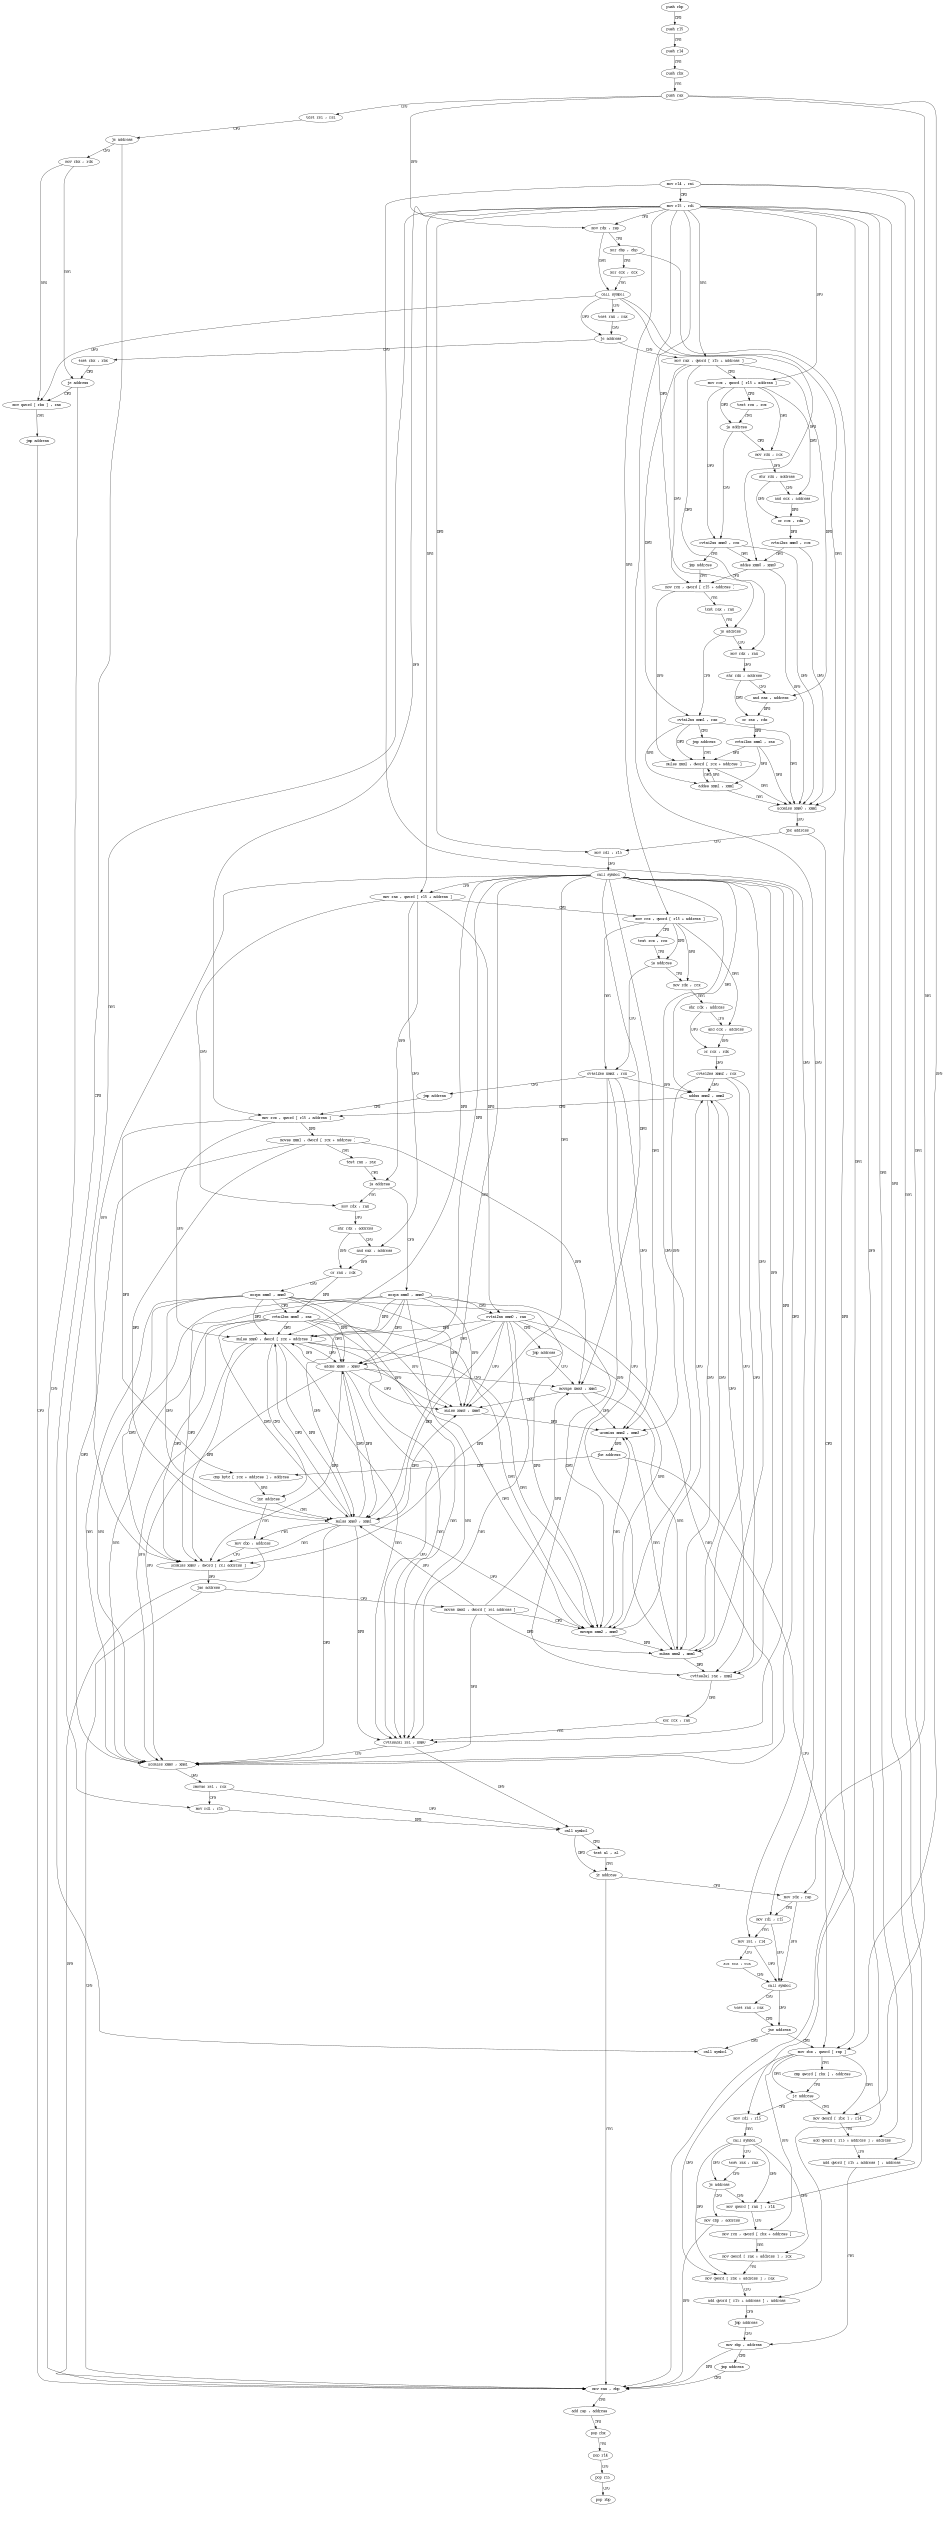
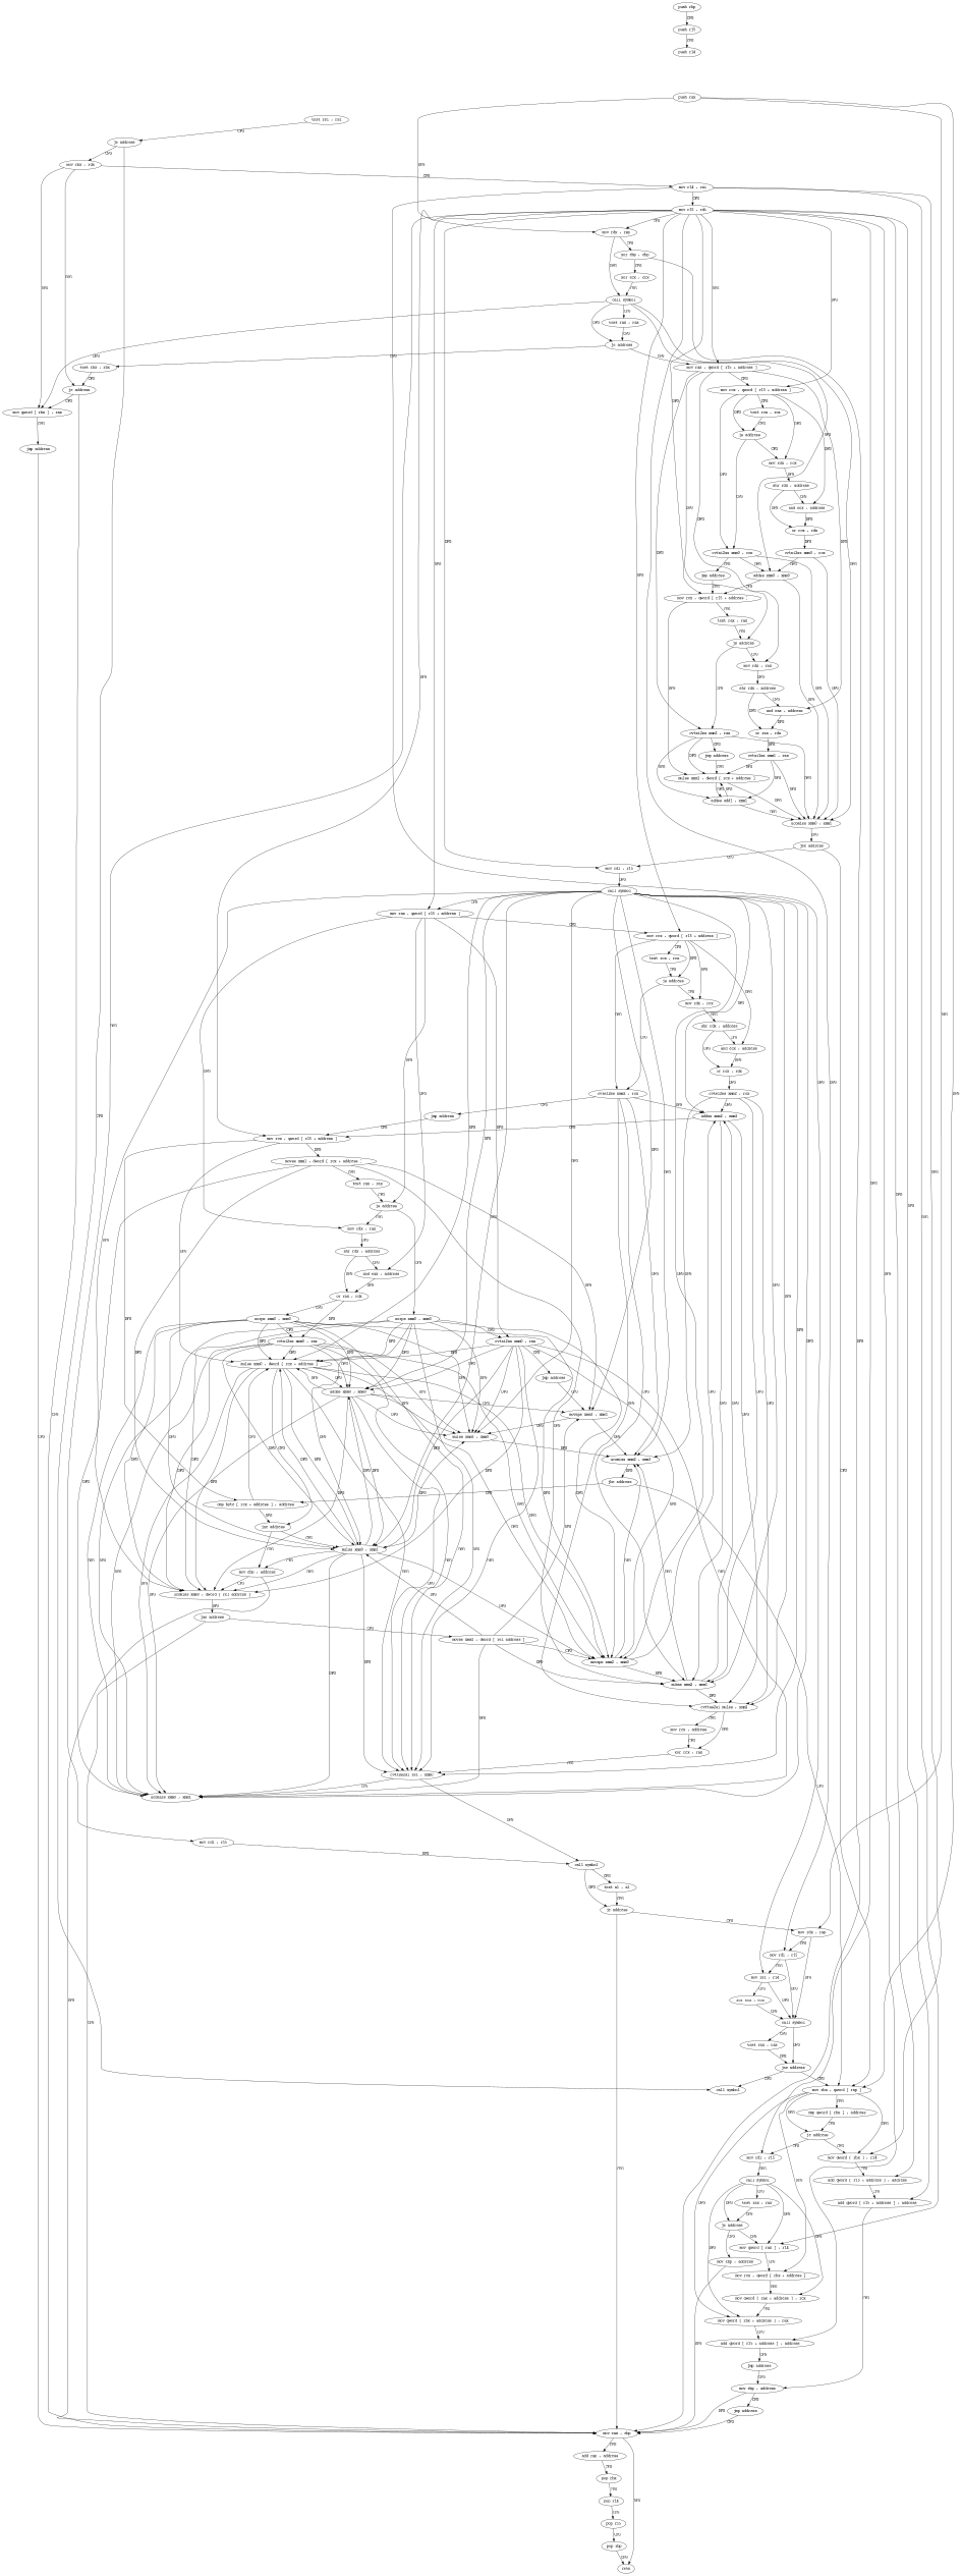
  digraph {
    fontname="Courier Prime"
    node [fontname="Courier Prime"]
    edge [fontname="Courier Prime"]
    n1 [label="push rbp"]
    n2 [label="push r15"]
    n3 [label="push r14"]
-   n4 [label="push rbx"]
    n5 [label="push rax"]
    n6 [label="test rsi , rsi"]
    n7 [label="mov rdx , rsp"]
    n8 [label="mov rbx , qword [ rsp ]"]
    n9 [label="mov rdx , rsp"]
    n10 [label="je address"]
    n11 [label="xor ebp , ebp"]
    n12 [label="call symbol"]
    n13 [label="mov qword [ rbx ] , r14"]
    n14 [label="cmp qword [ rbx ] , address"]
    n15 [label="je address"]
    n16 [label="mov rcx , qword [ rbx + address ]"]
    n17 [label="mov qword [ rbx + address ] , rax"]
    n18 [label="mov rdi , r15"]
    n19 [label="call symbol"]
    n20 [label="call symbol"]
    n21 [label="mov rbx , rdx"]
    n22 [label="mov r14 , rsi"]
    n23 [label="je address"]
    n24 [label="mov qword [ rbx ] , rax"]
    n25 [label="mov r15 , rdi"]
    n26 [label="mov qword [ rax ] , r14"]
    n27 [label="mov rsi , r14"]
    n28 [label="mov eax , ebp"]
    n29 [label="jmp address"]
    n30 [label="mov rax , qword [ r15 + address ]"]
    n31 [label="mov rcx , qword [ r15 + address ]"]
    n32 [label="mov rcx , qword [ r15 + address ]"]
    n33 [label="mov rdi , r15"]
    n34 [label="mov rdi , r15"]
    n35 [label="mov rax , qword [ r15 + address ]"]
    n36 [label="mov rcx , qword [ r15 + address ]"]
    n37 [label="add qword [ r15 + address ] , address"]
    n38 [label="add qword [ r15 + address ] , address"]
    n39 [label="mov rcx , qword [ r15 + address ]"]
    n40 [label="add qword [ r15 + address ] , address"]
    n41 [label="mov rdi , r15"]
    n42 [label="xor ecx , ecx"]
    n43 [label="mov rdx , rax"]
    n44 [label="and eax , address"]
    n45 [label="cvtsi2ss xmm1 , rax"]
    n46 [label="js address"]
    n47 [label="test rcx , rcx"]
    n48 [label="js address"]
    n49 [label="mov rdx , rcx"]
    n50 [label="cvtsi2ss xmm0 , rcx"]
    n51 [label="and ecx , address"]
    n52 [label="mulss xmm1 , dword [ rcx + address ]"]
    n53 [label="test rax , rax"]
    n54 [label="call symbol"]
    n55 [label="call symbol"]
    n56 [label="mov rdx , rax"]
    n57 [label="and eax , address"]
    n58 [label="cvtsi2ss xmm0 , rax"]
    n59 [label="js address"]
    n60 [label="test rcx , rcx"]
    n61 [label="js address"]
    n62 [label="mov rdx , rcx"]
    n63 [label="cvtsi2ss xmm2 , rcx"]
    n64 [label="and ecx , address"]
    n65 [label="mov ebp , address"]
    n66 [label="mulss xmm0 , dword [ rcx + address ]"]
    n67 [label="movss xmm1 , dword [ rcx + address ]"]
    n68 [label="cmp byte [ rcx + address ] , address"]
    n69 [label="jmp address"]
    n70 [label="call symbol"]
    n71 [label="xor ecx , ecx"]
    n72 [label="test rax , rax"]
    n73 [label="je address"]
    n74 [label="addss xmm0 , xmm0"]
    n75 [label="ucomiss xmm0 , xmm1"]
    n76 [label="add rsp , address"]
+   n77 [label=retn]
    n78 [label="test rbx , rbx"]
    n79 [label="jbe address"]
    n80 [label="shr rdx , address"]
    n81 [label="or rax , rdx"]
-   n82 [label="addss xmm1 , xmm1"]
+   n82 [label="addss add1 , xmm1"]
    n83 [label="jmp address"]
    n84 [label="shr rdx , address"]
    n85 [label="jmp address"]
    n86 [label="or rcx , rdx"]
    n87 [label="pop rbx"]
    n88 [label="cvtsi2ss xmm0 , rcx"]
    n89 [label="pop r14"]
    n90 [label="pop r15"]
    n91 [label="pop rbp"]
    n92 [label="cvtsi2ss xmm1 , rax"]
    n93 [label="mov qword [ rax + address ] , rcx"]
    n94 [label="test rax , rax"]
    n95 [label="je address"]
    n96 [label="addss xmm2 , xmm2"]
    n97 [label="addss xmm0 , xmm0"]
    n98 [label="movaps xmm3 , xmm1"]
    n99 [label="mulss xmm0 , xmm1"]
    n100 [label="mulss xmm3 , xmm0"]
    n101 [label="ucomiss xmm2 , xmm3"]
    n102 [label="ucomiss xmm0 , dword [ rel address ]"]
    n103 [label="movaps xmm2 , xmm0"]
    n104 [label="subss xmm2 , xmm1"]
-   n105 [label="cvttss2si rax , xmm2"]
+   n105 [label="cvttss2si mulss , xmm2"]
    n106 [label="cvttss2si rsi , xmm0"]
    n107 [label="ucomiss xmm0 , xmm1"]
    n108 [label="jne address"]
    n109 [label="mov ebp , address"]
    n110 [label="jbe address"]
    n111 [label="jae address"]
+   n112 [label="mov rcx , address"]
    n113 [label="xor rcx , rax"]
-   n114 [label="cmovae rsi , rcx"]
    n115 [label="shr rdx , address"]
    n116 [label="or rax , rdx"]
    n117 [label="jmp address"]
    n118 [label="xorps xmm0 , xmm0"]
    n119 [label="shr rdx , address"]
    n120 [label="jmp address"]
    n121 [label="or rcx , rdx"]
    n122 [label="jmp address"]
    n123 [label="mov ebp , address"]
    n124 [label="cvtsi2ss xmm2 , rcx"]
    n125 [label="test rax , rax"]
    n126 [label="xorps xmm0 , xmm0"]
    n127 [label="cvtsi2ss xmm0 , rax"]
    n128 [label="movss xmm1 , dword [ rel address ]"]
    n129 [label="test al , al"]
    n130 [label="je address"]
    n131 [label="test rax , rax"]
    n132 [label="jne address"]
    n1 -> n2 [label=CFG]
    n2 -> n3 [label=CFG]
-   n3 -> n4 [label=CFG]
-   n4 -> n5 [label=CFG]
-   n5 -> n6 [label=CFG]
    n5 -> n7 [label=DFG]
    n5 -> n8 [label=DFG]
    n5 -> n9 [label=DFG]
    n6 -> n10 [label=CFG]
    n7 -> n11 [label=CFG]
    n7 -> n12 [label=DFG]
    n8 -> n13 [label=DFG]
    n8 -> n14 [label=CFG]
    n8 -> n15 [label=DFG]
    n8 -> n16 [label=DFG]
    n8 -> n17 [label=DFG]
    n9 -> n18 [label=CFG]
    n9 -> n19 [label=DFG]
    n10 -> n20 [label=CFG]
    n10 -> n21 [label=CFG]
    n11 -> n28 [label=DFG]
    n11 -> n71 [label=CFG]
    n12 -> n24 [label=DFG]
    n12 -> n72 [label=CFG]
    n12 -> n73 [label=DFG]
    n12 -> n74 [label=DFG]
    n12 -> n75 [label=DFG]
    n13 -> n37 [label=CFG]
    n14 -> n15 [label=CFG]
    n15 -> n13 [label=CFG]
    n15 -> n33 [label=CFG]
    n16 -> n93 [label=DFG]
    n17 -> n40 [label=CFG]
    n18 -> n19 [label=DFG]
    n18 -> n27 [label=CFG]
    n19 -> n131 [label=CFG]
    n19 -> n132 [label=DFG]
+   n21 -> n22 [label=CFG]
    n21 -> n23 [label=DFG]
    n21 -> n24 [label=DFG]
    n22 -> n13 [label=DFG]
    n22 -> n25 [label=CFG]
    n22 -> n26 [label=DFG]
    n22 -> n27 [label=DFG]
    n23 -> n24 [label=CFG]
    n23 -> n28 [label=CFG]
    n24 -> n29 [label=CFG]
    n25 -> n7 [label=CFG]
    n25 -> n18 [label=DFG]
    n25 -> n30 [label=DFG]
    n25 -> n31 [label=DFG]
    n25 -> n32 [label=DFG]
    n25 -> n33 [label=DFG]
    n25 -> n34 [label=DFG]
    n25 -> n35 [label=DFG]
    n25 -> n36 [label=DFG]
    n25 -> n37 [label=DFG]
    n25 -> n38 [label=DFG]
    n25 -> n39 [label=DFG]
    n25 -> n40 [label=DFG]
    n25 -> n41 [label=DFG]
    n26 -> n16 [label=CFG]
    n27 -> n19 [label=DFG]
    n27 -> n42 [label=CFG]
    n28 -> n76 [label=CFG]
+   n28 -> n77 [label=DFG]
    n29 -> n28 [label=CFG]
    n30 -> n31 [label=CFG]
    n30 -> n43 [label=DFG]
    n30 -> n44 [label=DFG]
    n30 -> n45 [label=DFG]
    n30 -> n46 [label=DFG]
    n31 -> n47 [label=CFG]
    n31 -> n48 [label=DFG]
    n31 -> n49 [label=DFG]
    n31 -> n50 [label=DFG]
    n31 -> n51 [label=DFG]
    n32 -> n52 [label=DFG]
    n32 -> n53 [label=CFG]
    n33 -> n54 [label=DFG]
    n34 -> n55 [label=DFG]
    n35 -> n36 [label=CFG]
    n35 -> n56 [label=DFG]
    n35 -> n57 [label=DFG]
    n35 -> n58 [label=DFG]
    n35 -> n59 [label=DFG]
    n36 -> n60 [label=CFG]
    n36 -> n61 [label=DFG]
    n36 -> n62 [label=DFG]
    n36 -> n63 [label=DFG]
    n36 -> n64 [label=DFG]
    n37 -> n38 [label=CFG]
    n38 -> n65 [label=CFG]
    n39 -> n66 [label=DFG]
    n39 -> n67 [label=DFG]
    n39 -> n68 [label=DFG]
    n40 -> n69 [label=CFG]
    n41 -> n70 [label=DFG]
    n42 -> n19 [label=CFG]
    n43 -> n80 [label=DFG]
    n44 -> n81 [label=DFG]
    n45 -> n52 [label=DFG]
    n45 -> n75 [label=DFG]
    n45 -> n82 [label=DFG]
    n45 -> n83 [label=CFG]
    n46 -> n43 [label=CFG]
    n46 -> n45 [label=CFG]
    n47 -> n48 [label=CFG]
    n48 -> n49 [label=CFG]
    n48 -> n50 [label=CFG]
    n49 -> n84 [label=DFG]
    n50 -> n74 [label=DFG]
    n50 -> n75 [label=DFG]
    n50 -> n85 [label=CFG]
    n51 -> n86 [label=DFG]
    n52 -> n75 [label=DFG]
    n52 -> n82 [label=DFG]
    n53 -> n46 [label=CFG]
    n54 -> n17 [label=DFG]
    n54 -> n26 [label=DFG]
    n54 -> n93 [label=DFG]
    n54 -> n94 [label=CFG]
    n54 -> n95 [label=DFG]
    n55 -> n35 [label=CFG]
    n55 -> n66 [label=DFG]
    n55 -> n96 [label=DFG]
    n55 -> n97 [label=DFG]
    n55 -> n98 [label=DFG]
    n55 -> n99 [label=DFG]
    n55 -> n100 [label=DFG]
    n55 -> n101 [label=DFG]
    n55 -> n102 [label=DFG]
    n55 -> n103 [label=DFG]
    n55 -> n104 [label=DFG]
    n55 -> n105 [label=DFG]
    n55 -> n106 [label=DFG]
    n55 -> n107 [label=DFG]
    n56 -> n115 [label=DFG]
    n57 -> n116 [label=DFG]
    n58 -> n66 [label=DFG]
    n58 -> n97 [label=DFG]
    n58 -> n99 [label=DFG]
    n58 -> n100 [label=DFG]
    n58 -> n102 [label=DFG]
    n58 -> n103 [label=DFG]
    n58 -> n106 [label=DFG]
    n58 -> n107 [label=DFG]
    n58 -> n117 [label=CFG]
    n59 -> n56 [label=CFG]
    n59 -> n118 [label=CFG]
    n60 -> n61 [label=CFG]
    n61 -> n62 [label=CFG]
    n61 -> n63 [label=CFG]
    n62 -> n119 [label=DFG]
    n63 -> n96 [label=DFG]
    n63 -> n101 [label=DFG]
    n63 -> n104 [label=DFG]
    n63 -> n105 [label=DFG]
    n63 -> n120 [label=CFG]
    n64 -> n121 [label=DFG]
    n65 -> n28 [label=DFG]
    n65 -> n122 [label=CFG]
    n66 -> n97 [label=DFG]
    n66 -> n99 [label=DFG]
    n66 -> n100 [label=DFG]
    n66 -> n102 [label=DFG]
    n66 -> n103 [label=DFG]
    n66 -> n106 [label=DFG]
    n66 -> n107 [label=DFG]
    n66 -> n108 [label=CFG]
    n67 -> n98 [label=DFG]
    n67 -> n99 [label=DFG]
-   n98 -> n104 [label=DFG]
+   n67 -> n104 [label=DFG]
    n67 -> n107 [label=DFG]
    n67 -> n125 [label=CFG]
+   n68 -> n66 [label=CFG]
    n68 -> n108 [label=DFG]
    n69 -> n65 [label=CFG]
    n70 -> n129 [label=CFG]
    n70 -> n130 [label=DFG]
    n71 -> n12 [label=CFG]
    n72 -> n73 [label=CFG]
    n73 -> n30 [label=CFG]
    n73 -> n78 [label=CFG]
    n74 -> n32 [label=CFG]
    n74 -> n75 [label=DFG]
    n75 -> n79 [label=DFG]
    n76 -> n87 [label=CFG]
    n78 -> n23 [label=CFG]
    n79 -> n8 [label=CFG]
    n79 -> n34 [label=CFG]
    n80 -> n44 [label=CFG]
    n80 -> n81 [label=DFG]
    n81 -> n92 [label=DFG]
    n82 -> n52 [label=DFG]
    n82 -> n75 [label=DFG]
    n83 -> n52 [label=CFG]
    n84 -> n51 [label=CFG]
    n84 -> n86 [label=DFG]
    n85 -> n32 [label=CFG]
    n86 -> n88 [label=DFG]
    n87 -> n89 [label=CFG]
    n88 -> n74 [label=DFG]
    n88 -> n75 [label=DFG]
    n89 -> n90 [label=CFG]
    n90 -> n91 [label=CFG]
+   n91 -> n77 [label=CFG]
    n92 -> n52 [label=DFG]
    n92 -> n75 [label=DFG]
    n92 -> n82 [label=DFG]
    n93 -> n17 [label=CFG]
    n94 -> n95 [label=CFG]
    n95 -> n26 [label=CFG]
    n95 -> n123 [label=CFG]
    n96 -> n39 [label=CFG]
    n96 -> n104 [label=DFG]
    n96 -> n105 [label=DFG]
    n97 -> n66 [label=DFG]
    n97 -> n98 [label=CFG]
    n97 -> n99 [label=DFG]
    n97 -> n100 [label=DFG]
    n97 -> n102 [label=DFG]
    n97 -> n103 [label=DFG]
    n97 -> n106 [label=DFG]
    n97 -> n107 [label=DFG]
    n98 -> n100 [label=DFG]
    n98 -> n101 [label=DFG]
    n99 -> n66 [label=DFG]
    n99 -> n97 [label=DFG]
    n99 -> n100 [label=DFG]
    n99 -> n102 [label=DFG]
    n99 -> n103 [label=DFG]
    n99 -> n106 [label=DFG]
    n99 -> n107 [label=DFG]
    n99 -> n109 [label=CFG]
    n100 -> n101 [label=DFG]
    n101 -> n110 [label=DFG]
    n102 -> n111 [label=DFG]
    n103 -> n96 [label=DFG]
    n103 -> n101 [label=DFG]
    n103 -> n104 [label=DFG]
    n104 -> n96 [label=DFG]
    n104 -> n101 [label=DFG]
    n104 -> n105 [label=DFG]
+   n105 -> n112 [label=CFG]
    n105 -> n113 [label=DFG]
    n106 -> n70 [label=DFG]
    n106 -> n107 [label=CFG]
-   n107 -> n114 [label=DFG]
    n108 -> n99 [label=CFG]
    n108 -> n109 [label=CFG]
    n109 -> n28 [label=DFG]
    n109 -> n102 [label=CFG]
    n110 -> n8 [label=CFG]
    n110 -> n68 [label=CFG]
    n111 -> n28 [label=CFG]
    n111 -> n128 [label=CFG]
+   n112 -> n113 [label=CFG]
    n113 -> n106 [label=CFG]
-   n114 -> n41 [label=CFG]
-   n114 -> n70 [label=DFG]
    n115 -> n57 [label=CFG]
    n115 -> n116 [label=DFG]
    n116 -> n126 [label=CFG]
    n116 -> n127 [label=DFG]
    n117 -> n98 [label=CFG]
    n118 -> n58 [label=CFG]
    n118 -> n66 [label=DFG]
    n118 -> n97 [label=DFG]
    n118 -> n99 [label=DFG]
    n118 -> n100 [label=DFG]
    n118 -> n102 [label=DFG]
    n118 -> n103 [label=DFG]
    n118 -> n106 [label=DFG]
    n118 -> n107 [label=DFG]
    n119 -> n64 [label=CFG]
    n119 -> n121 [label=DFG]
    n120 -> n39 [label=CFG]
    n121 -> n124 [label=DFG]
    n122 -> n28 [label=CFG]
    n123 -> n28 [label=DFG]
    n124 -> n96 [label=DFG]
    n124 -> n101 [label=DFG]
    n124 -> n104 [label=DFG]
    n124 -> n105 [label=DFG]
    n125 -> n59 [label=CFG]
    n126 -> n66 [label=DFG]
    n126 -> n97 [label=DFG]
    n126 -> n99 [label=DFG]
    n126 -> n100 [label=DFG]
    n126 -> n102 [label=DFG]
    n126 -> n103 [label=DFG]
    n126 -> n106 [label=DFG]
    n126 -> n107 [label=DFG]
    n126 -> n127 [label=CFG]
    n127 -> n66 [label=DFG]
    n127 -> n97 [label=DFG]
    n127 -> n99 [label=DFG]
    n127 -> n100 [label=DFG]
    n127 -> n102 [label=DFG]
    n127 -> n103 [label=DFG]
    n127 -> n106 [label=DFG]
    n127 -> n107 [label=DFG]
    n128 -> n98 [label=DFG]
    n128 -> n99 [label=DFG]
    n128 -> n103 [label=CFG]
    n128 -> n104 [label=DFG]
    n128 -> n107 [label=DFG]
    n129 -> n130 [label=CFG]
    n130 -> n9 [label=CFG]
    n130 -> n28 [label=CFG]
    n131 -> n132 [label=CFG]
    n132 -> n8 [label=CFG]
    n132 -> n20 [label=CFG]
  }
